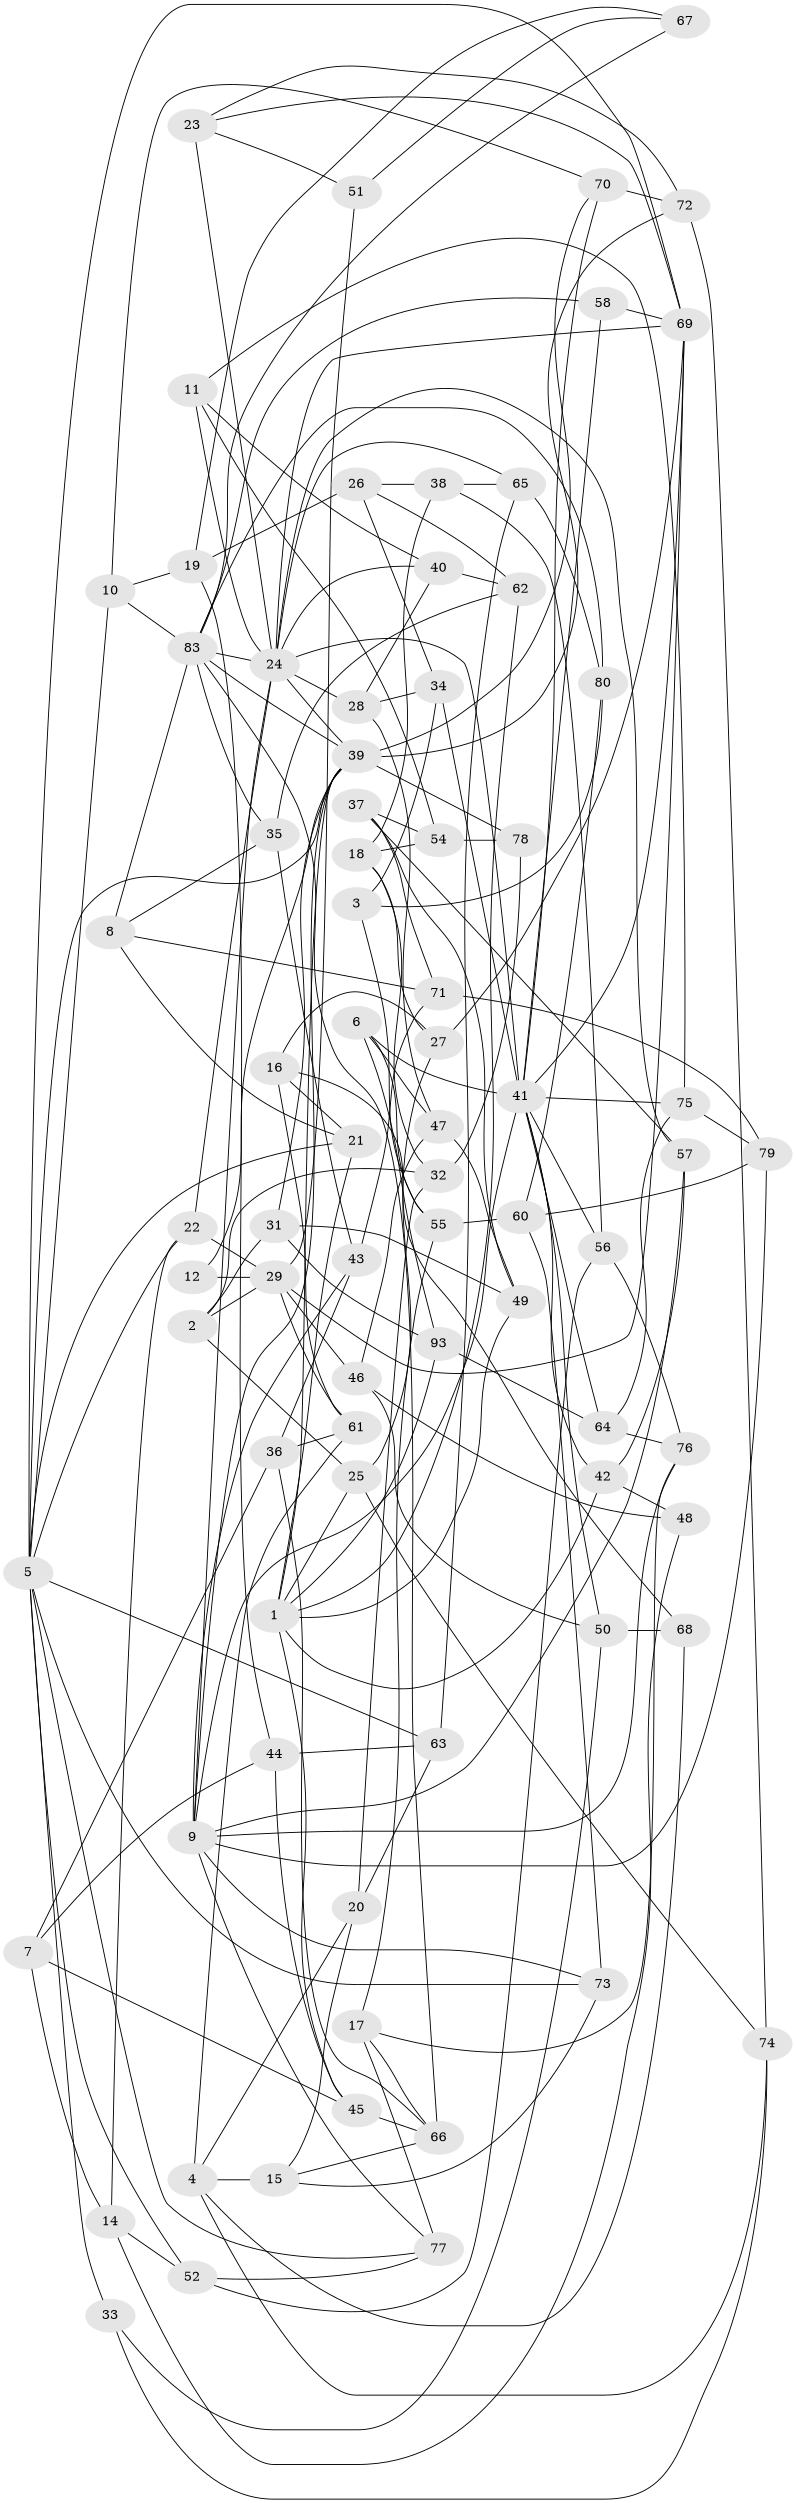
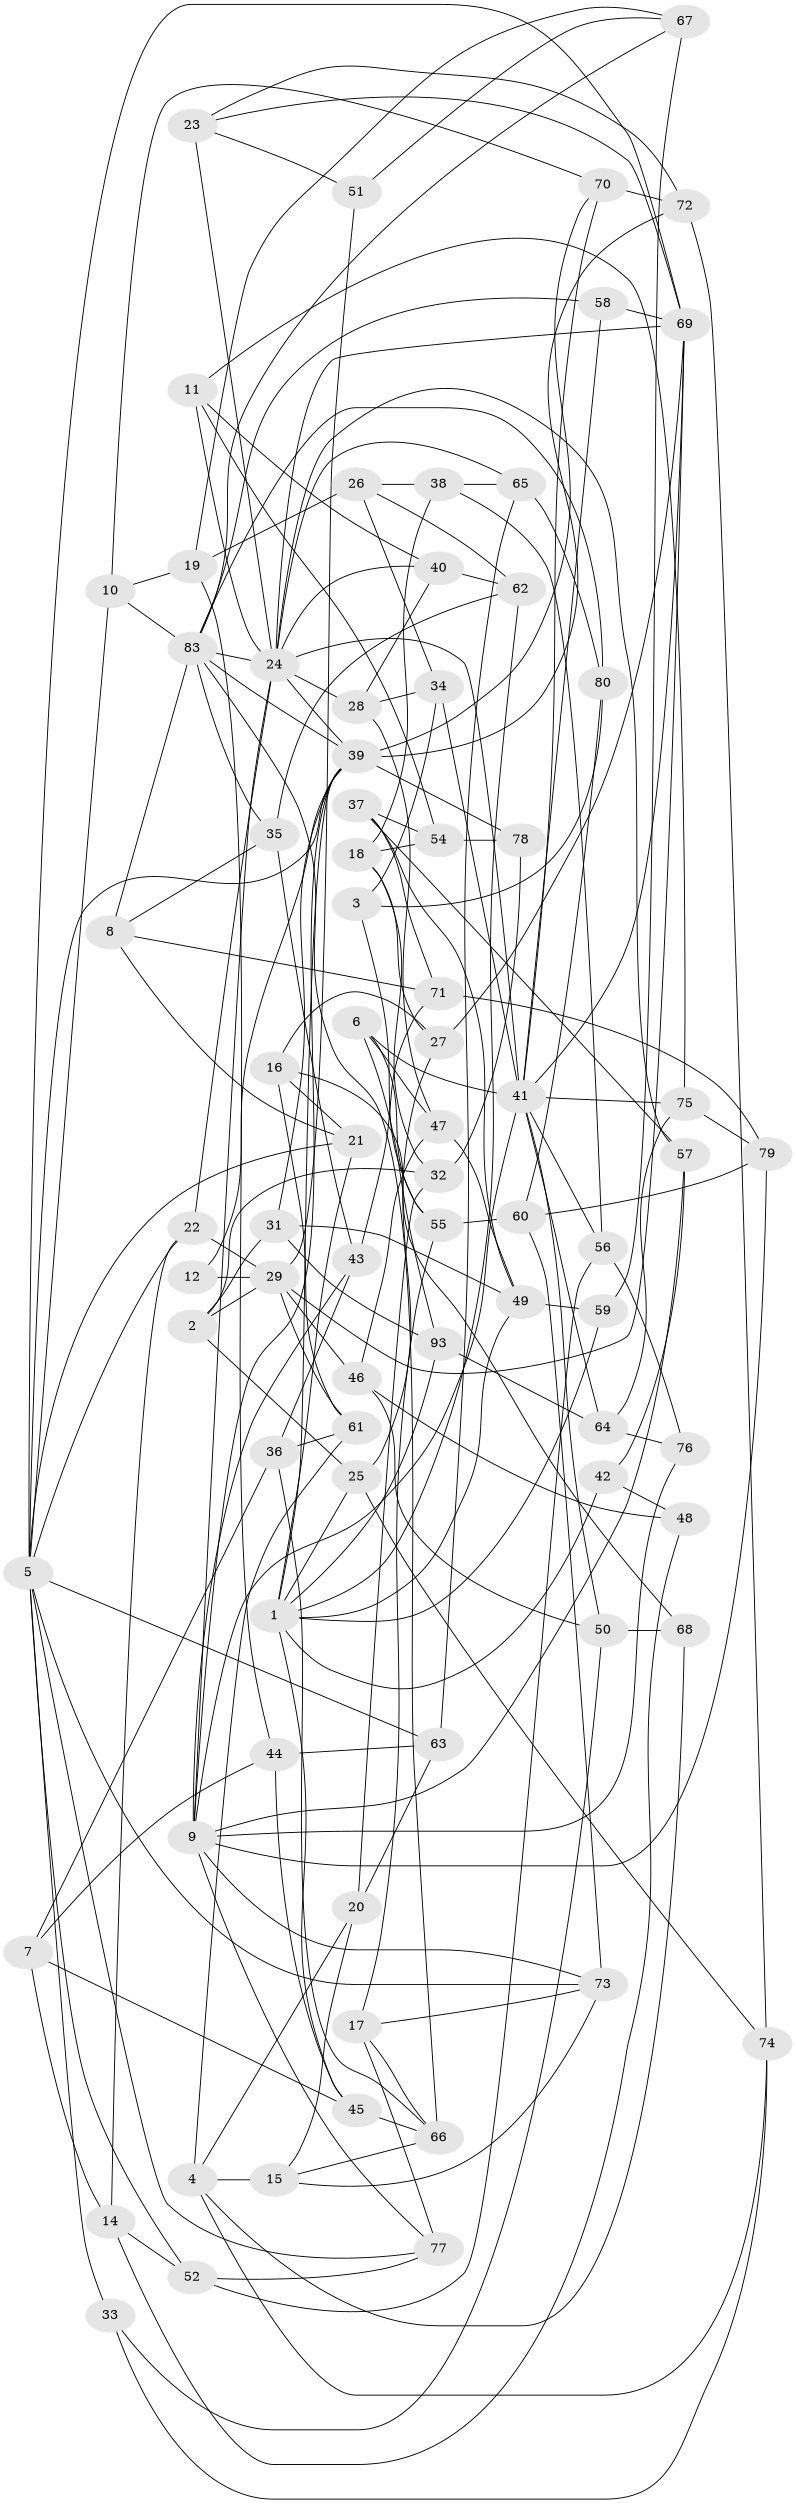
  graph {
    rankdir=LR
    node [color=gray90 style=filled]
    edge [weight=1.0]
    1
    21
    25
    39
    42
    45
    n7 [label=93]
+   59
    62
    49
    74
    27
    78
    70
    72
    57
    48
    66
    64
    67
    2
    29
    31
    32
    69
    61
    51
    46
    3
    34
    55
    80
    41
    60
    4
    15
    20
    68
    73
    63
    5
    10
    22
    33
    52
    77
    n47 [label=83]
    19
    24
    50
    56
    65
    6
    47
    75
    58
    7
    14
    36
    44
    43
    8
    35
    71
    79
    9
    76
    40
    28
    26
    11
    54
    12
    16
    17
    18
    38
    23
    37
    1 -- 21
    1 -- 25
    1 -- 39
    1 -- 42
    1 -- 45
    1 -- n7
+   1 -- 59 [weight=2.0]
    1 -- 62
    1 -- 49
    25 -- 74
    25 -- 27
    39 -- 78
    39 -- 70
    39 -- 72
    42 -- 57
    42 -- 48
    45 -- 66
    n7 -- 64
+   59 -- 67
+   49 -- 59
    27 -- 69
    70 -- 72
    72 -- 74
    64 -- 75
    64 -- 76
    2 -- 25
    2 -- 29
    2 -- 31
    2 -- 32
    29 -- 69
    29 -- 61
    29 -- 51 [weight=2.0]
    29 -- 46
    31 -- 39
    31 -- n7
    31 -- 49
    32 -- 78
    51 -- 67
    46 -- 48
    46 -- 50
    46 -- 47
    3 -- 34
    3 -- 55
    3 -- 80
    34 -- 41
    55 -- 60
-   41 -- 42
    41 -- 70
    41 -- 64
    41 -- 69
    41 -- 50
    41 -- 56
    41 -- 75
    41 -- 58
    60 -- 80
    60 -- 73
    60 -- 79
    4 -- 74
    4 -- 61
    4 -- 15
    4 -- 20
    4 -- 68
    15 -- 66
    15 -- 20
    15 -- 73
    20 -- 32
    20 -- 63
    63 -- 65
    5 -- 21
    5 -- 39
    5 -- 69 [weight=2.0]
    5 -- 73
    5 -- 63
    5 -- 10
    5 -- 22
    5 -- 33 [weight=2.0]
    5 -- 52
    5 -- 77
    10 -- 70
    10 -- n47
    10 -- 19
    22 -- 29
    22 -- 24
    33 -- 74
    33 -- 50
    52 -- 77
    52 -- 56
    n47 -- 39
    n47 -- 66
    n47 -- 67
    n47 -- 80
    n47 -- 24
    n47 -- 58 [weight=2.0]
    n47 -- 35
    19 -- 67
    19 -- 44
    19 -- 26
    24 -- 39
    24 -- 57
    24 -- 69
    24 -- 41
    24 -- 65
    24 -- 40
    24 -- 28
    50 -- 68
    56 -- 76
    65 -- 80
    6 -- n7
    6 -- 55
    6 -- 41
    6 -- 47
    47 -- 49
    75 -- 79
    58 -- 69
    7 -- 45
    7 -- 14
    7 -- 36
    7 -- 44
    14 -- 48
    14 -- 22
    14 -- 52
    36 -- 66
    36 -- 61
    36 -- 43
    44 -- 45
    44 -- 63
    43 -- 71
    8 -- 21
    8 -- n47
    8 -- 35
    8 -- 71
    35 -- 62
    35 -- 43
    71 -- 79
    9 -- 39
    9 -- 57
    9 -- 41
    9 -- 73
    9 -- 77
    9 -- 24
    9 -- 43
    9 -- 79
    9 -- 76
    40 -- 62
    28 -- 34
    28 -- 47
    28 -- 40
    26 -- 62
    26 -- 34
    26 -- 38
    11 -- 24
    11 -- 75
    11 -- 40
    11 -- 54
    54 -- 78
    12 -- 39
    12 -- 29 [weight=3.0]
    16 -- 21
    16 -- 27
    16 -- 61
    16 -- 68
    17 -- 66
    17 -- 55
    17 -- 77
-   17 -- 76
+   17 -- 73
    18 -- 27
    18 -- 32
    18 -- 54
    18 -- 38
    38 -- 56
    38 -- 65
    23 -- 72
    23 -- 69
    23 -- 51
    23 -- 24
    37 -- 49
    37 -- 57
    37 -- 71
    37 -- 54
  }
